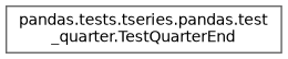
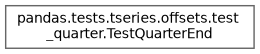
  digraph {
    rankdir=LR
-   n1 [color=grey40 fillcolor=white fontname=Helvetica fontsize=10 height=0.2 label="pandas.tests.tseries.pandas.test\l_quarter.TestQuarterEnd" shape=box style=filled width=0.4]
+   n1 [color=grey40 fillcolor=white fontname=Helvetica fontsize=10 height=0.2 label="pandas.tests.tseries.offsets.test\l_quarter.TestQuarterEnd" shape=box style=filled width=0.4]
  }
